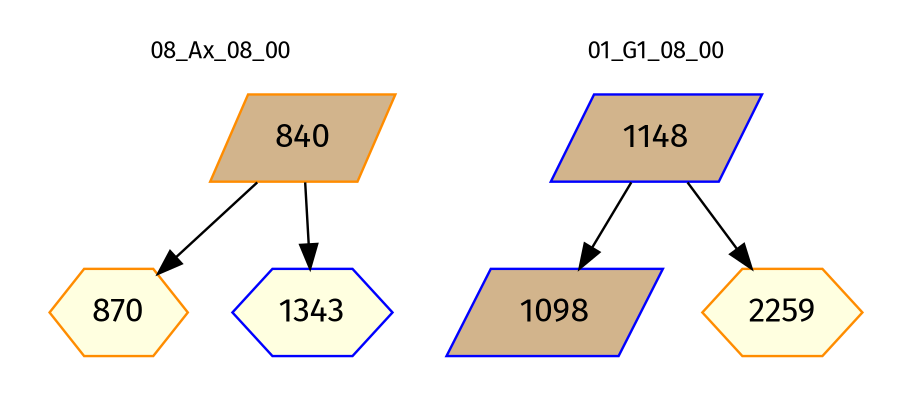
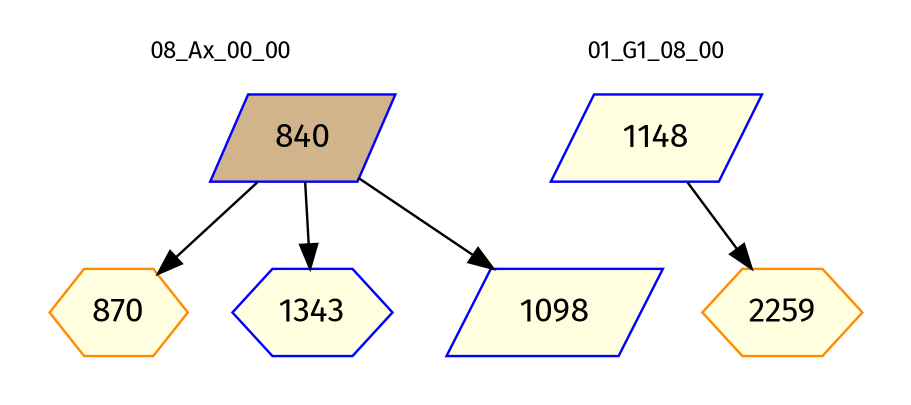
  digraph {
    fontname="Fira Sans"
    node [color=darkorange fillcolor=lightyellow fontname="Fira Sans" shape=parallelogram style=filled]
    edge [color=black fontname="Fira Sans"]
-   n1 [fillcolor=tan label=840]
+   n1 [color=blue fillcolor=tan label=840]
    n2 [label=870 shape=hexagon]
    n3 [color=blue label=1343 shape=hexagon]
-   n4 [color=blue fillcolor=tan label=1148]
-   n5 [color=blue fillcolor=tan label=1098]
+   n4 [color=blue label=1148]
+   n5 [color=blue label=1098]
    n6 [label=2259 shape=hexagon]
    subgraph cluster_1 {
      color=white
      fontsize=10
-     label="08_Ax_08_00"
+     label="08_Ax_00_00"
      n1
      n2
      n3
    }
    subgraph cluster_2 {
      color=white
      fontsize=10
      label="01_G1_08_00"
      n4
      n5
      n6
    }
    n1 -> n2
    n1 -> n3
-   n4 -> n5
+   n1 -> n5
    n4 -> n6
  }
